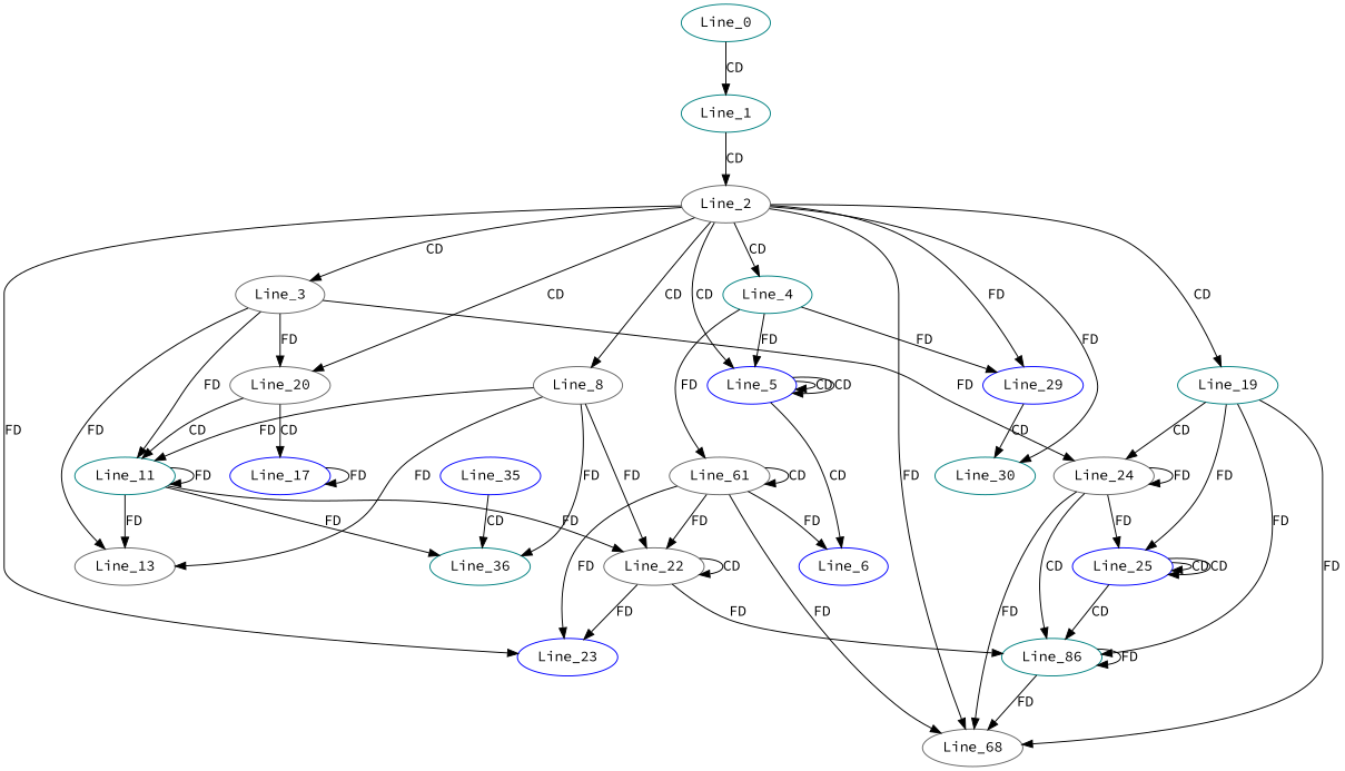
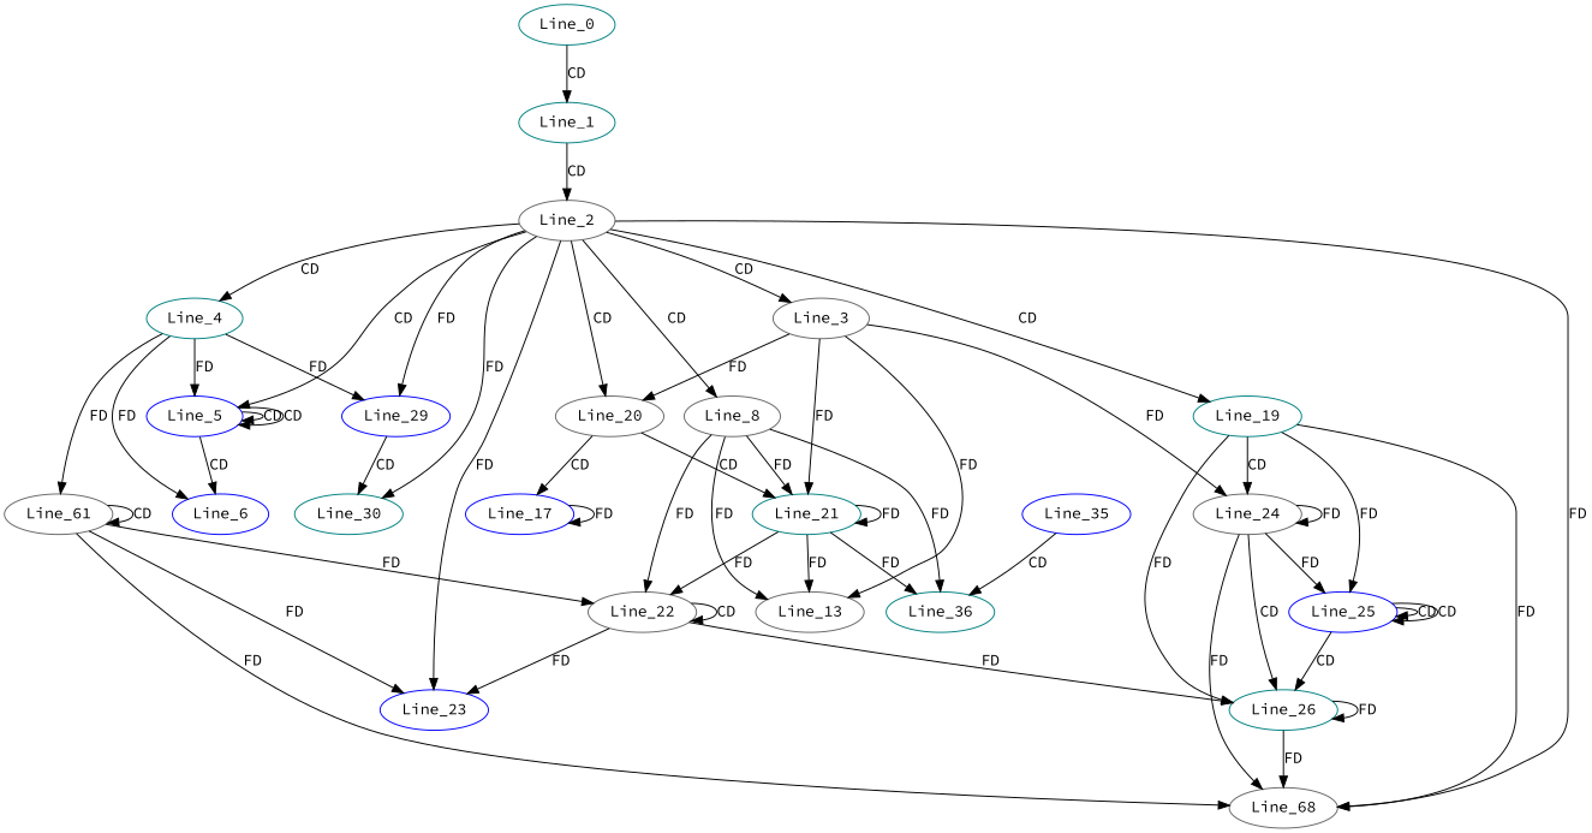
  digraph {
    fontname="Source Code Pro"
    node [color=gray40 fontname="Source Code Pro"]
    edge [fontname="Source Code Pro"]
    Line_0 [color=teal]
    Line_1 [color=teal]
    Line_2
    Line_3
    Line_4 [color=teal]
    Line_5 [color=blue]
    Line_8
    n8 [label=Line_20]
    Line_19 [color=teal]
    Line_23 [color=blue]
    n11 [label=Line_68]
    Line_29 [color=blue]
    Line_30 [color=teal]
-   Line_11 [color=teal]
+   Line_11 [color=teal label=Line_21]
    Line_13
    Line_24
    Line_6 [color=blue]
    n18 [label=Line_61]
    Line_22
    Line_36 [color=teal]
    Line_17 [color=blue]
    Line_25 [color=blue]
-   Line_26 [color=teal label=Line_86]
+   Line_26 [color=teal]
    Line_35 [color=blue]
    Line_0 -> Line_1 [label=CD]
    Line_1 -> Line_2 [label=CD]
    Line_2 -> Line_3 [label=CD]
    Line_2 -> Line_4 [label=CD]
    Line_2 -> Line_5 [label=CD]
    Line_2 -> Line_8 [label=CD]
    Line_2 -> n8 [label=CD]
    Line_2 -> Line_19 [label=CD]
    Line_2 -> Line_23 [label=FD]
    Line_2 -> n11 [label=FD]
    Line_2 -> Line_29 [label=FD]
    Line_2 -> Line_30 [label=FD]
    Line_3 -> n8 [label=FD]
    Line_3 -> Line_11 [label=FD]
    Line_3 -> Line_13 [label=FD]
    Line_3 -> Line_24 [label=FD]
    Line_4 -> Line_5 [label=FD]
    Line_4 -> Line_29 [label=FD]
-   n18 -> Line_6 [label=FD]
+   Line_4 -> Line_6 [label=FD]
    Line_4 -> n18 [label=FD]
    Line_5 -> Line_5 [label=CD]
    Line_5 -> Line_5 [label=CD]
    Line_5 -> Line_6 [label=CD]
    Line_8 -> Line_11 [label=FD]
    Line_8 -> Line_13 [label=FD]
    Line_8 -> Line_22 [label=FD]
    Line_8 -> Line_36 [label=FD]
    n8 -> Line_11 [label=CD]
    n8 -> Line_17 [label=CD]
    Line_19 -> n11 [label=FD]
    Line_19 -> Line_24 [label=CD]
    Line_19 -> Line_25 [label=FD]
    Line_19 -> Line_26 [label=FD]
    Line_29 -> Line_30 [label=CD]
    Line_11 -> Line_11 [label=FD]
    Line_11 -> Line_13 [label=FD]
    Line_11 -> Line_22 [label=FD]
    Line_11 -> Line_36 [label=FD]
    Line_24 -> n11 [label=FD]
    Line_24 -> Line_24 [label=FD]
    Line_24 -> Line_25 [label=FD]
    Line_24 -> Line_26 [label=CD]
    n18 -> Line_23 [label=FD]
    n18 -> n11 [label=FD]
    n18 -> n18 [label=CD]
    n18 -> Line_22 [label=FD]
    Line_22 -> Line_23 [label=FD]
    Line_22 -> Line_22 [label=CD]
    Line_22 -> Line_26 [label=FD]
    Line_17 -> Line_17 [label=FD]
    Line_25 -> Line_25 [label=CD]
    Line_25 -> Line_25 [label=CD]
    Line_25 -> Line_26 [label=CD]
    Line_26 -> n11 [label=FD]
    Line_26 -> Line_26 [label=FD]
    Line_35 -> Line_36 [label=CD]
  }
